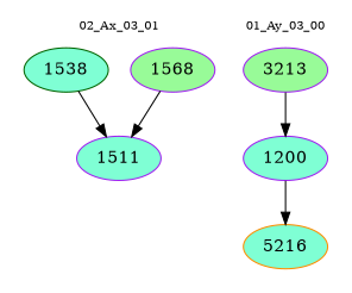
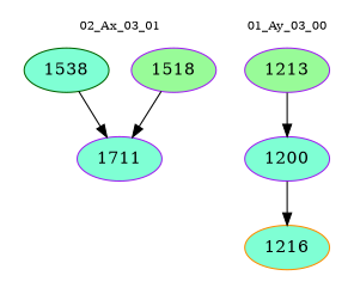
  digraph {
    node [color=purple fillcolor=aquamarine style=filled]
    edge [color=black]
-   n1 [fillcolor=palegreen label=1568]
-   n2 [label=1511]
+   n1 [fillcolor=palegreen label=1518]
+   n2 [label=1711]
    n3 [color=darkgreen label=1538]
-   n4 [fillcolor=palegreen label=3213]
+   n4 [fillcolor=palegreen label=1213]
    n5 [label=1200]
-   n6 [color=darkorange label=5216]
+   n6 [color=darkorange label=1216]
    subgraph cluster_1 {
      color=white
      fontsize=10
      label="02_Ax_03_01"
      n1
      n2
      n3
    }
    subgraph cluster_2 {
      color=white
      fontsize=10
      label="01_Ay_03_00"
      n4
      n5
      n6
    }
    n1 -> n2
    n3 -> n2
    n4 -> n5
    n5 -> n6
  }
